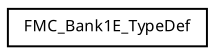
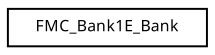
  digraph {
    rankdir=LR
-   n1 [color=black fillcolor=white fontname=Sans fontsize=8 height=0.2 label=FMC_Bank1E_TypeDef shape=record style=filled width=0.4]
+   n1 [color=black fillcolor=white fontname=Sans fontsize=8 height=0.2 label=FMC_Bank1E_Bank shape=record style=filled width=0.4]
  }
